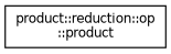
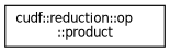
  digraph {
    rankdir=TB
-   n1 [color=black fillcolor=white fontname=Helvetica fontsize=10 height=0.2 label="product::reduction::op\l::product" shape=record style=filled width=0.4]
+   n1 [color=black fillcolor=white fontname=Helvetica fontsize=10 height=0.2 label="cudf::reduction::op\l::product" shape=record style=filled width=0.4]
  }
